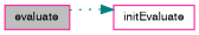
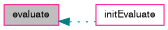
  digraph {
    rankdir=LR
    node [color=deeppink fontname=FreeSans fontsize=10 shape=record]
    n1 [fillcolor=grey75 fontcolor=black height=0.2 label=evaluate style=filled width=0.4]
    n2 [height=0.2 label=initEvaluate width=0.4]
-   n2 -> n1 [color=teal dir=back fontname=FreeSans fontsize=10 labelfontname=FreeSans labelfontsize=10 style=dotted]
+   n1 -> n2 [color=teal dir=back fontname=FreeSans fontsize=10 labelfontname=FreeSans labelfontsize=10 style=dotted]
  }
